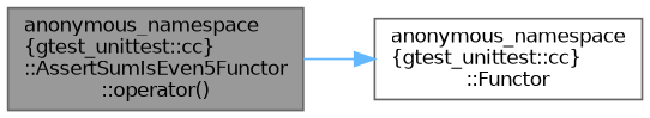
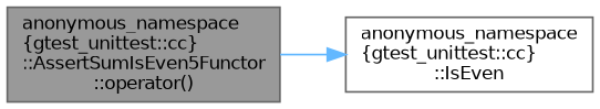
  digraph {
    rankdir=LR
    node [fontname=Helvetica fontsize=10 shape=box style=filled]
    n1 [color=gray40 fillcolor=grey60 fontcolor=black height=0.2 label="anonymous_namespace\l\{gtest_unittest::cc\}\l::AssertSumIsEven5Functor\l::operator()" width=0.4]
-   n2 [color=grey40 fillcolor=white height=0.2 label="anonymous_namespace\l\{gtest_unittest::cc\}\l::Functor" width=0.4]
+   n2 [color=grey40 fillcolor=white height=0.2 label="anonymous_namespace\l\{gtest_unittest::cc\}\l::IsEven" width=0.4]
    n1 -> n2 [color=steelblue1 fontname=Helvetica fontsize=10 labelfontname=Helvetica labelfontsize=10 style=solid]
  }
